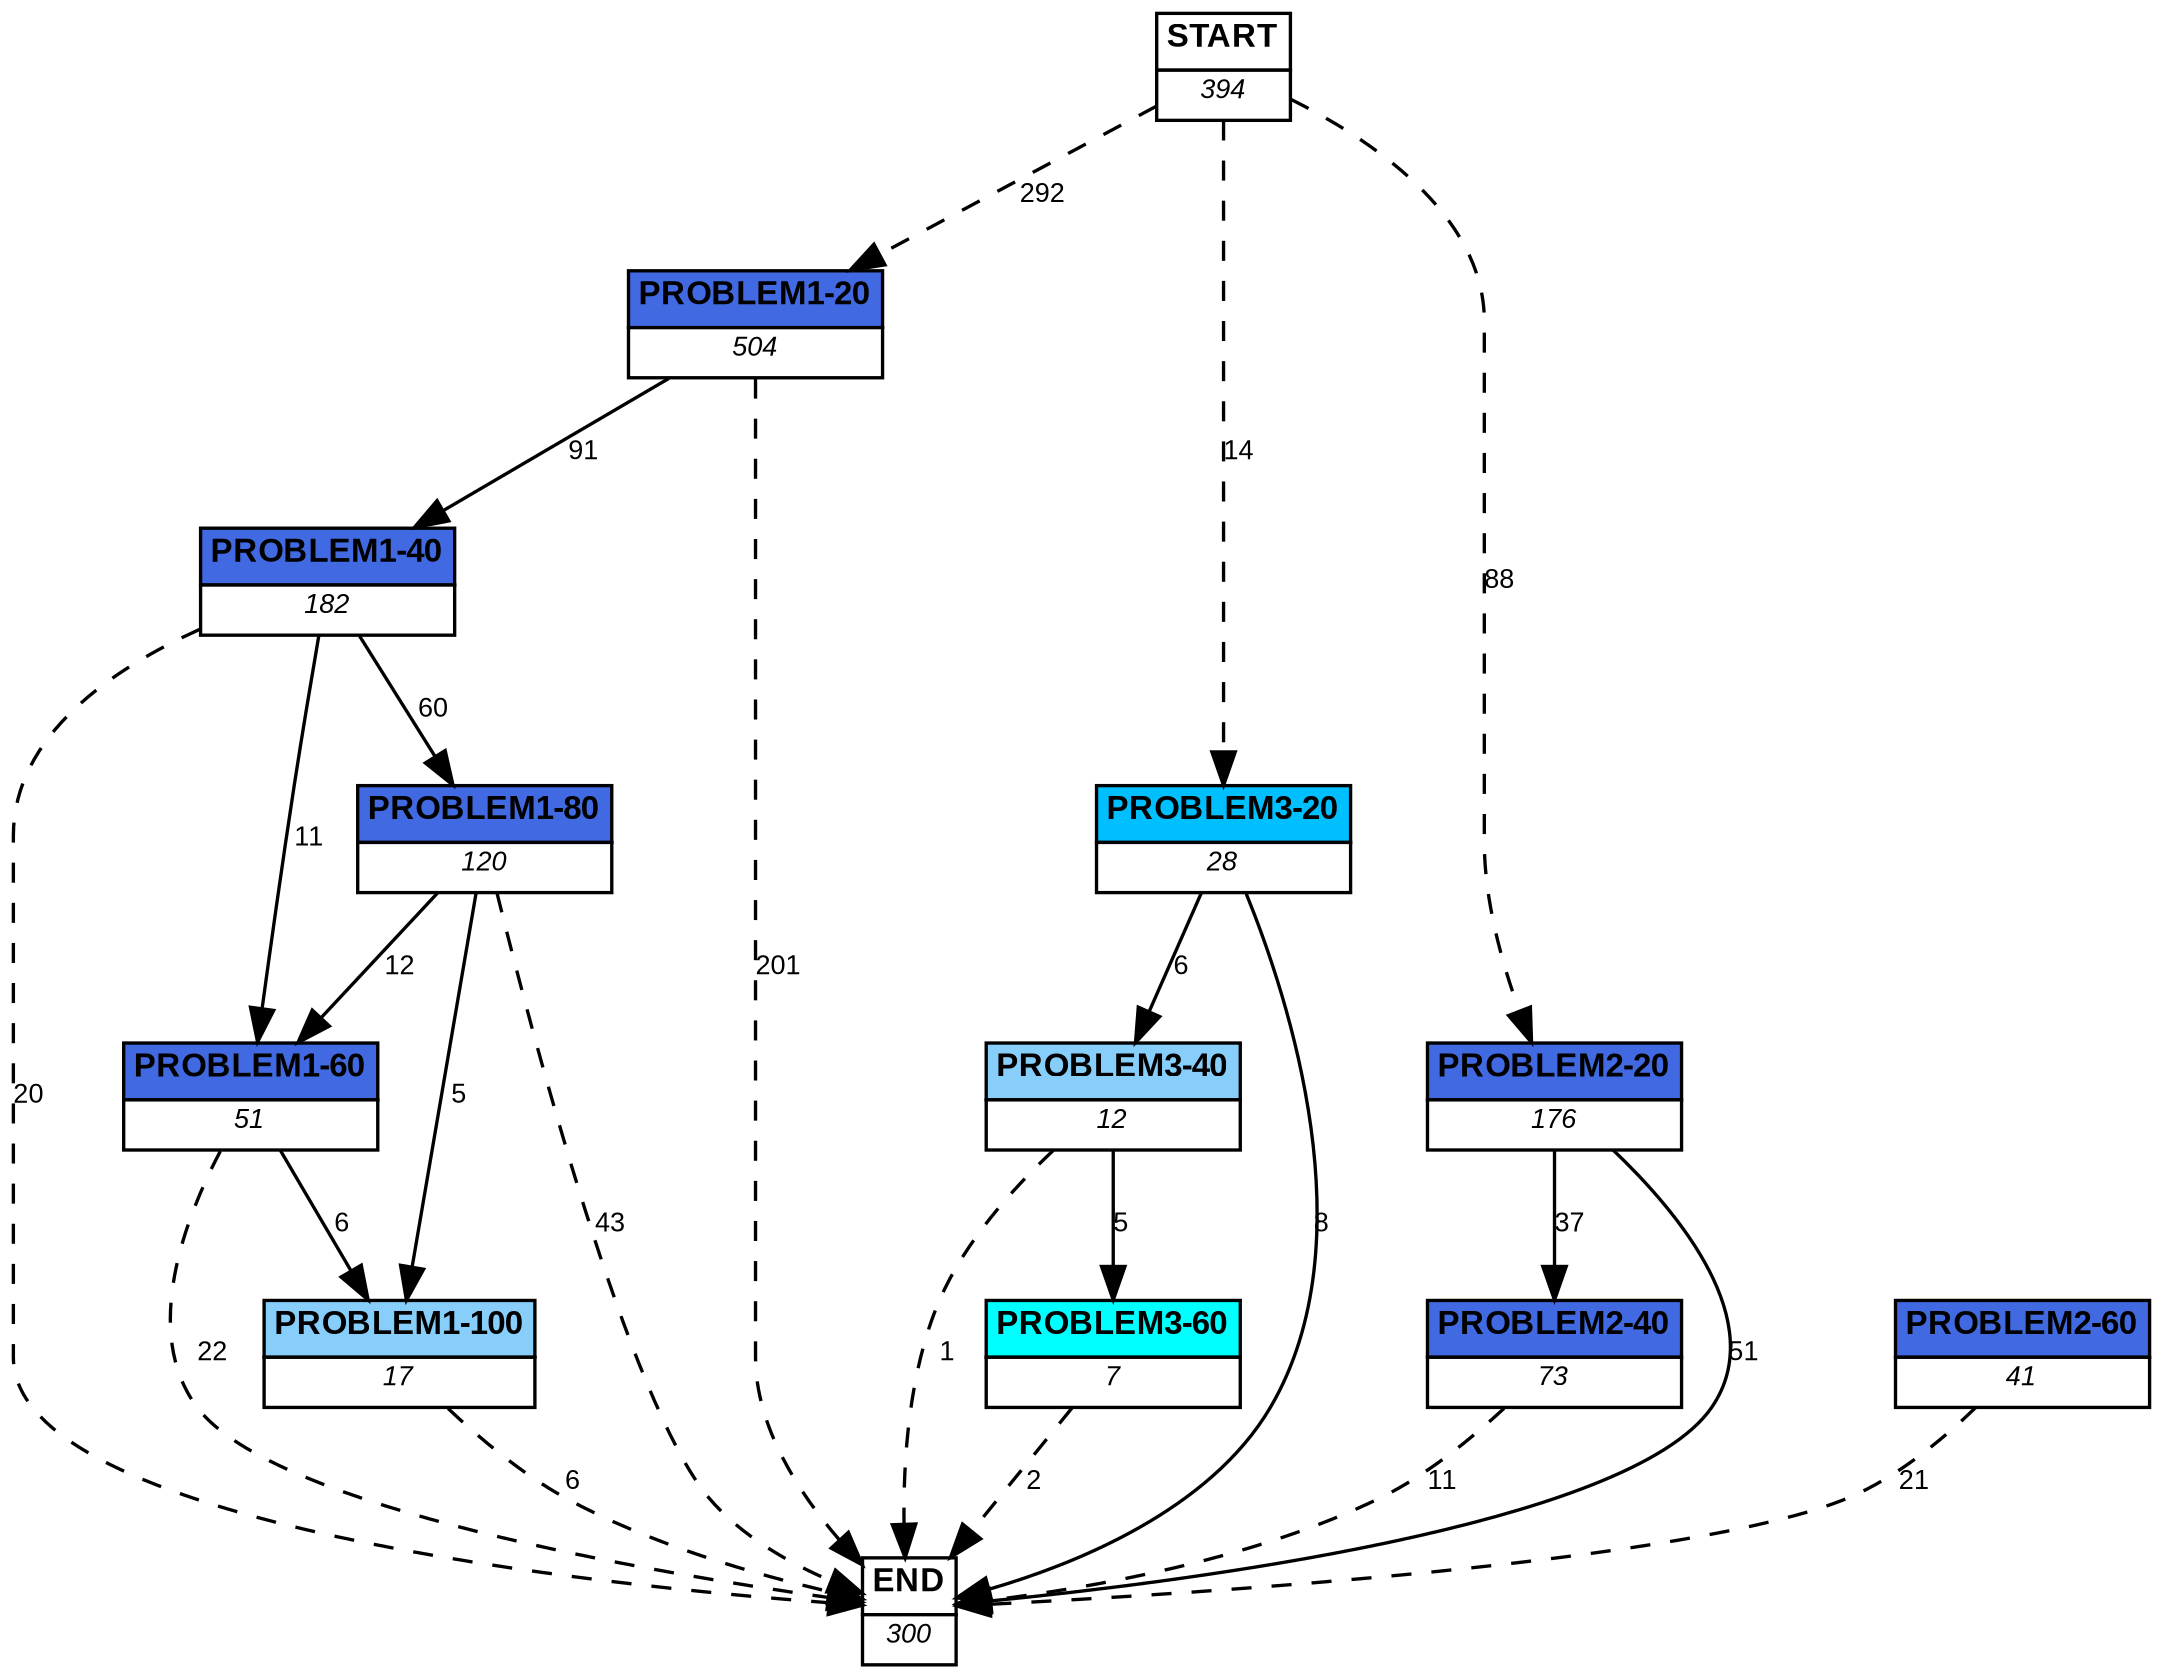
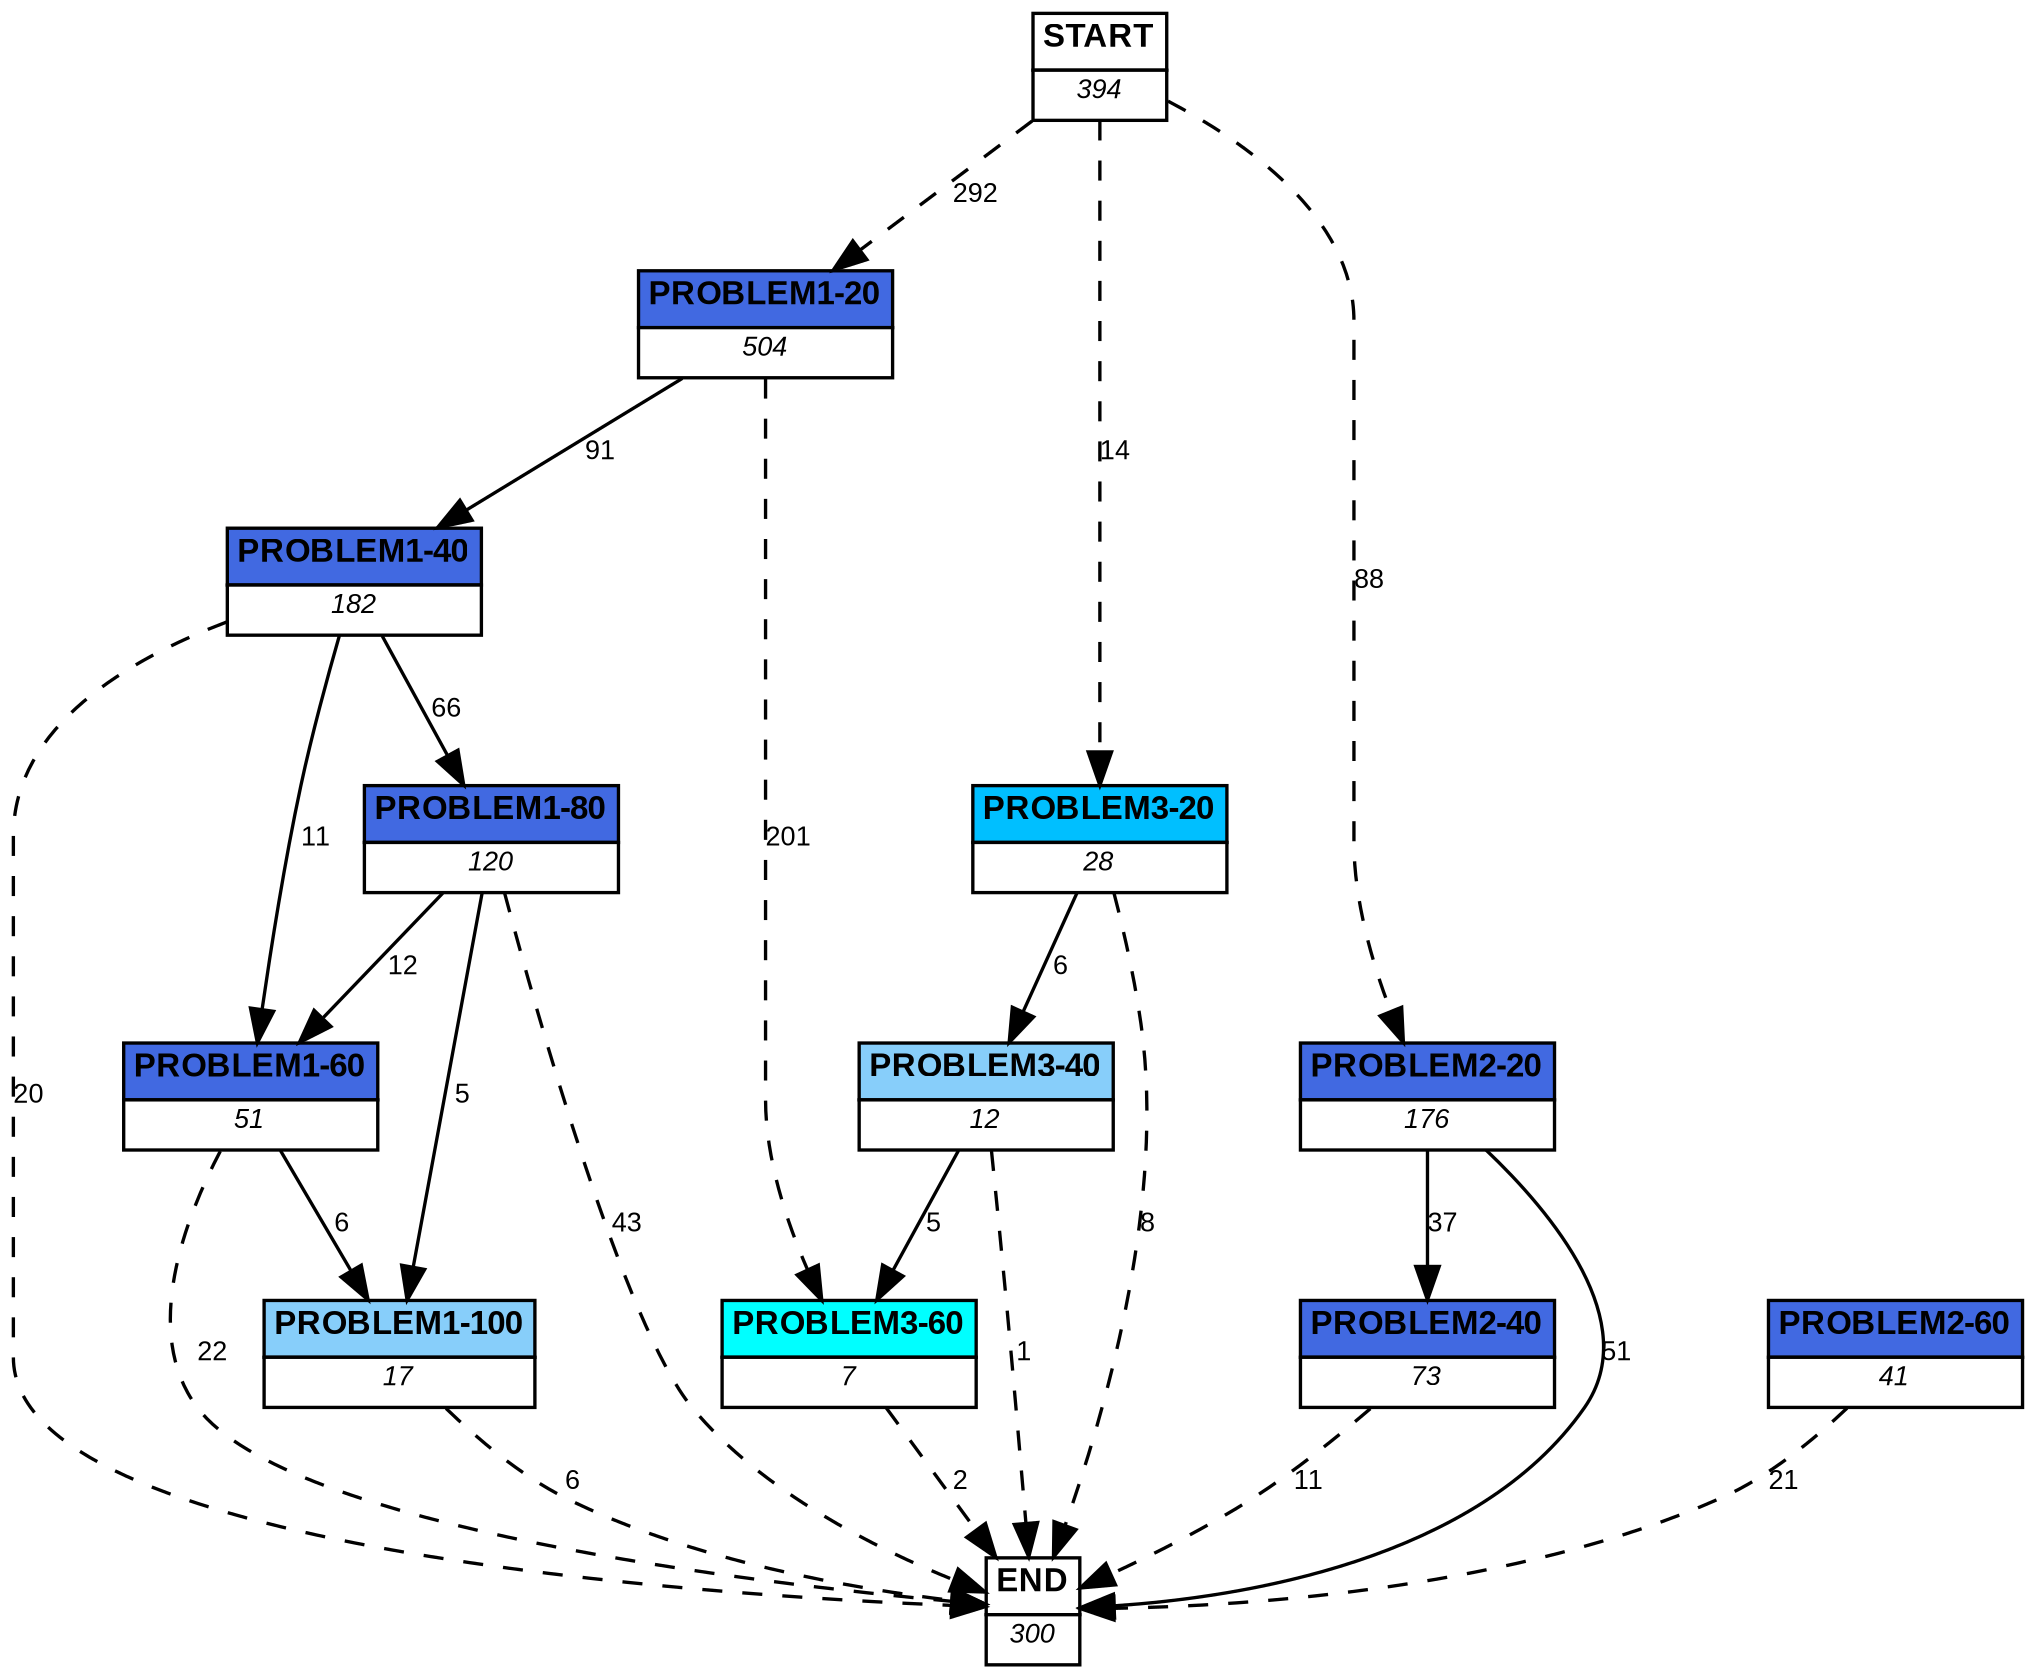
  digraph {
    node [shape=plain]
    edge [fontname=Arial fontsize=8 labelfloat=false style=dashed]
    n1 [label=<<table border="0" cellborder="1" cellspacing="0"><tr><td bgcolor="royalblue"><FONT face="Arial" POINT-SIZE="10"><b>PROBLEM1-20</b></FONT></td></tr><tr><td bgcolor="white"><FONT face="Arial" POINT-SIZE="8"><i>504</i></FONT></td></tr></table>>]
    n2 [label=<<table border="0" cellborder="1" cellspacing="0"><tr><td bgcolor="royalblue"><FONT face="Arial" POINT-SIZE="10"><b>PROBLEM1-40</b></FONT></td></tr><tr><td bgcolor="white"><FONT face="Arial" POINT-SIZE="8"><i>182</i></FONT></td></tr></table>>]
    n3 [label=<<table border="0" cellborder="1" cellspacing="0"><tr><td bgcolor="white"><FONT face="Arial" POINT-SIZE="10"><b>END</b></FONT></td></tr><tr><td bgcolor="white"><FONT face="Arial" POINT-SIZE="8"><i>300</i></FONT></td></tr></table>>]
    n4 [label=<<table border="0" cellborder="1" cellspacing="0"><tr><td bgcolor="royalblue"><FONT face="Arial" POINT-SIZE="10"><b>PROBLEM1-60</b></FONT></td></tr><tr><td bgcolor="white"><FONT face="Arial" POINT-SIZE="8"><i>51</i></FONT></td></tr></table>>]
    n5 [label=<<table border="0" cellborder="1" cellspacing="0"><tr><td bgcolor="royalblue"><FONT face="Arial" POINT-SIZE="10"><b>PROBLEM1-80</b></FONT></td></tr><tr><td bgcolor="white"><FONT face="Arial" POINT-SIZE="8"><i>120</i></FONT></td></tr></table>>]
    n6 [label=<<table border="0" cellborder="1" cellspacing="0"><tr><td bgcolor="lightskyblue"><FONT face="Arial" POINT-SIZE="10"><b>PROBLEM1-100</b></FONT></td></tr><tr><td bgcolor="white"><FONT face="Arial" POINT-SIZE="8"><i>17</i></FONT></td></tr></table>>]
    n7 [label=<<table border="0" cellborder="1" cellspacing="0"><tr><td bgcolor="deepskyblue"><FONT face="Arial" POINT-SIZE="10"><b>PROBLEM3-20</b></FONT></td></tr><tr><td bgcolor="white"><FONT face="Arial" POINT-SIZE="8"><i>28</i></FONT></td></tr></table>>]
    n8 [label=<<table border="0" cellborder="1" cellspacing="0"><tr><td bgcolor="lightskyblue"><FONT face="Arial" POINT-SIZE="10"><b>PROBLEM3-40</b></FONT></td></tr><tr><td bgcolor="white"><FONT face="Arial" POINT-SIZE="8"><i>12</i></FONT></td></tr></table>>]
    n9 [label=<<table border="0" cellborder="1" cellspacing="0"><tr><td bgcolor="aqua"><FONT face="Arial" POINT-SIZE="10"><b>PROBLEM3-60</b></FONT></td></tr><tr><td bgcolor="white"><FONT face="Arial" POINT-SIZE="8"><i>7</i></FONT></td></tr></table>>]
    n10 [label=<<table border="0" cellborder="1" cellspacing="0"><tr><td bgcolor="royalblue"><FONT face="Arial" POINT-SIZE="10"><b>PROBLEM2-20</b></FONT></td></tr><tr><td bgcolor="white"><FONT face="Arial" POINT-SIZE="8"><i>176</i></FONT></td></tr></table>>]
    n11 [label=<<table border="0" cellborder="1" cellspacing="0"><tr><td bgcolor="royalblue"><FONT face="Arial" POINT-SIZE="10"><b>PROBLEM2-40</b></FONT></td></tr><tr><td bgcolor="white"><FONT face="Arial" POINT-SIZE="8"><i>73</i></FONT></td></tr></table>>]
    n12 [label=<<table border="0" cellborder="1" cellspacing="0"><tr><td bgcolor="royalblue"><FONT face="Arial" POINT-SIZE="10"><b>PROBLEM2-60</b></FONT></td></tr><tr><td bgcolor="white"><FONT face="Arial" POINT-SIZE="8"><i>41</i></FONT></td></tr></table>>]
    n13 [label=<<table border="0" cellborder="1" cellspacing="0"><tr><td bgcolor="white"><FONT face="Arial" POINT-SIZE="10"><b>START</b></FONT></td></tr><tr><td bgcolor="white"><FONT face="Arial" POINT-SIZE="8"><i>394</i></FONT></td></tr></table>>]
    n1 -> n2 [label=91 style=""]
-   n1 -> n3 [label=201]
+   n1 -> n9 [label=201]
    n2 -> n3 [label=20]
    n2 -> n4 [label=11 style=""]
-   n2 -> n5 [label=60 style=""]
+   n2 -> n5 [label=66 style=""]
    n4 -> n3 [label=22]
    n4 -> n6 [label=6 style=""]
    n5 -> n3 [label=43]
    n5 -> n4 [label=12 style=""]
    n5 -> n6 [label=5 style=""]
    n6 -> n3 [label=6]
-   n7 -> n3 [label=8 style=solid]
+   n7 -> n3 [label=8]
    n7 -> n8 [label=6 style=""]
    n8 -> n3 [label=1]
    n8 -> n9 [label=5 style=""]
    n9 -> n3 [label=2]
    n10 -> n3 [label=51 style=solid]
    n10 -> n11 [label=37 style=""]
    n11 -> n3 [label=11]
    n12 -> n3 [label=21]
    n13 -> n1 [label=292]
    n13 -> n7 [label=14]
    n13 -> n10 [label=88]
  }
